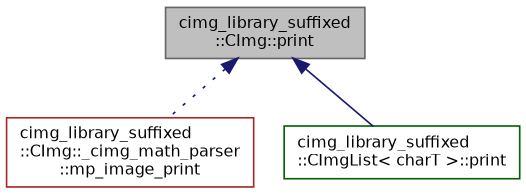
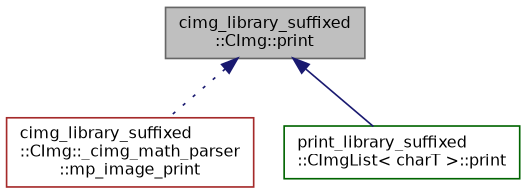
  digraph {
    rankdir=TB
    node [fillcolor=white fontname=Helvetica fontsize=10 shape=record style=filled]
    edge [color=midnightblue dir=back fontname=Helvetica fontsize=10 labelfontname=Helvetica labelfontsize=10]
    n1 [color=gray40 fillcolor=grey75 fontcolor=black height=0.2 label="cimg_library_suffixed\l::CImg::print" width=0.4]
    n2 [color=brown height=0.2 label="cimg_library_suffixed\l::CImg::_cimg_math_parser\l::mp_image_print" width=0.4]
-   n3 [color=darkgreen height=0.2 label="cimg_library_suffixed\l::CImgList\< charT \>::print" width=0.4]
+   n3 [color=darkgreen height=0.2 label="print_library_suffixed\l::CImgList\< charT \>::print" width=0.4]
    n1 -> n2 [style=dotted]
    n1 -> n3 [style=solid]
  }
